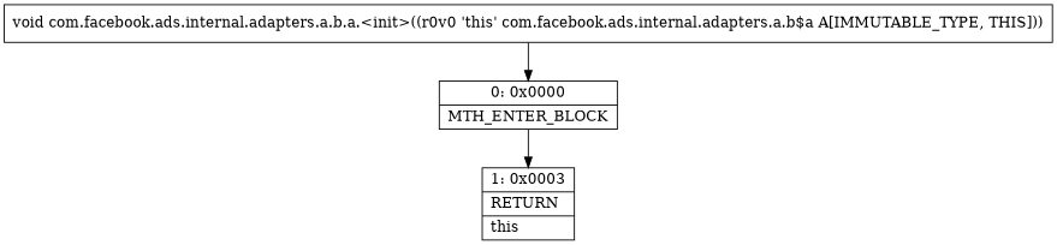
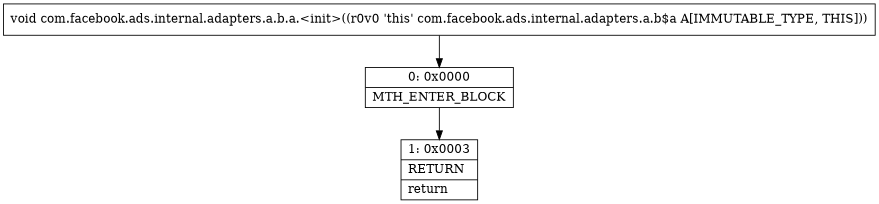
  digraph {
    node [shape=record]
    n1 [label="{0\:\ 0x0000|MTH_ENTER_BLOCK\l}"]
-   n2 [label="{1\:\ 0x0003|RETURN\l|this\l}"]
+   n2 [label="{1\:\ 0x0003|RETURN\l|return\l}"]
    n3 [label="{void com.facebook.ads.internal.adapters.a.b.a.\<init\>((r0v0 'this' com.facebook.ads.internal.adapters.a.b$a A[IMMUTABLE_TYPE, THIS])) }"]
    n1 -> n2
    n3 -> n1
  }
